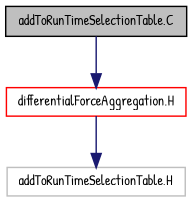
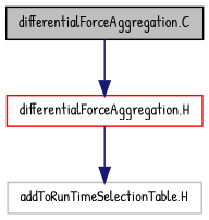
  digraph {
    fontname="Patrick Hand"
    node [fontname="Patrick Hand" fontsize=10 shape=record]
    edge [color=midnightblue fontname="Patrick Hand" fontsize=10 labelfontname=Helvetica labelfontsize=10 style=solid]
-   n1 [color=black fillcolor=grey75 fontcolor=black height=0.2 label="addToRunTimeSelectionTable.C" style=filled width=0.4]
+   n1 [color=black fillcolor=grey75 fontcolor=black height=0.2 label="differentialForceAggregation.C" style=filled width=0.4]
    n2 [color=red height=0.2 label="differentialForceAggregation.H" width=0.4]
    n3 [color=grey75 height=0.2 label="addToRunTimeSelectionTable.H" width=0.4]
    n1 -> n2
    n2 -> n3
  }
